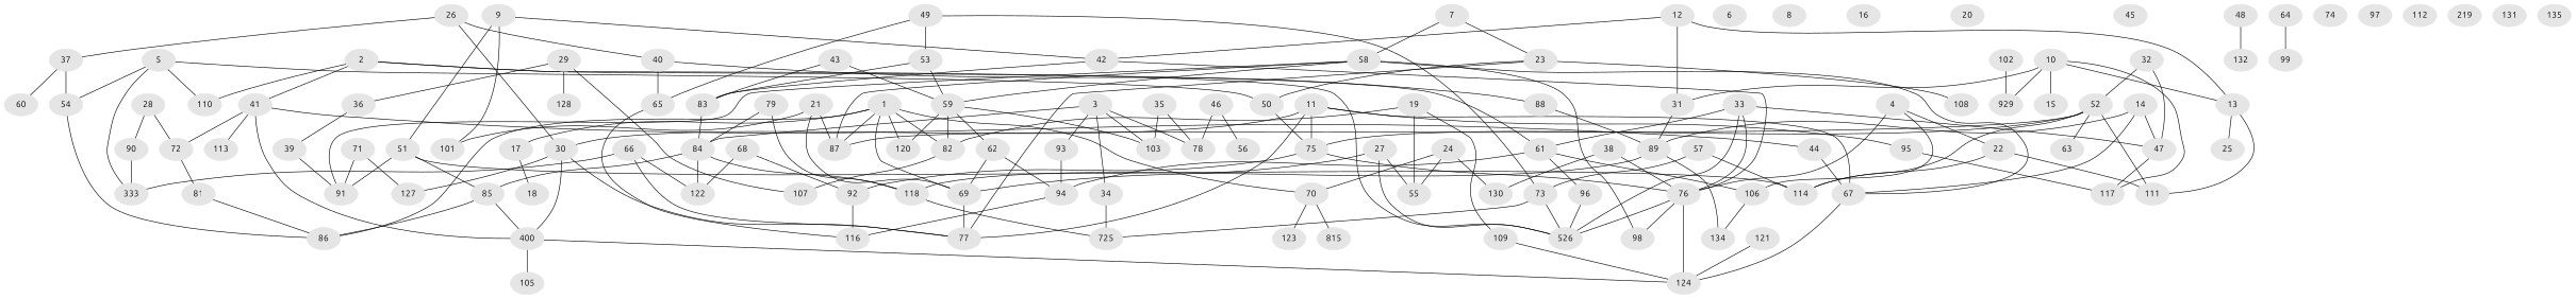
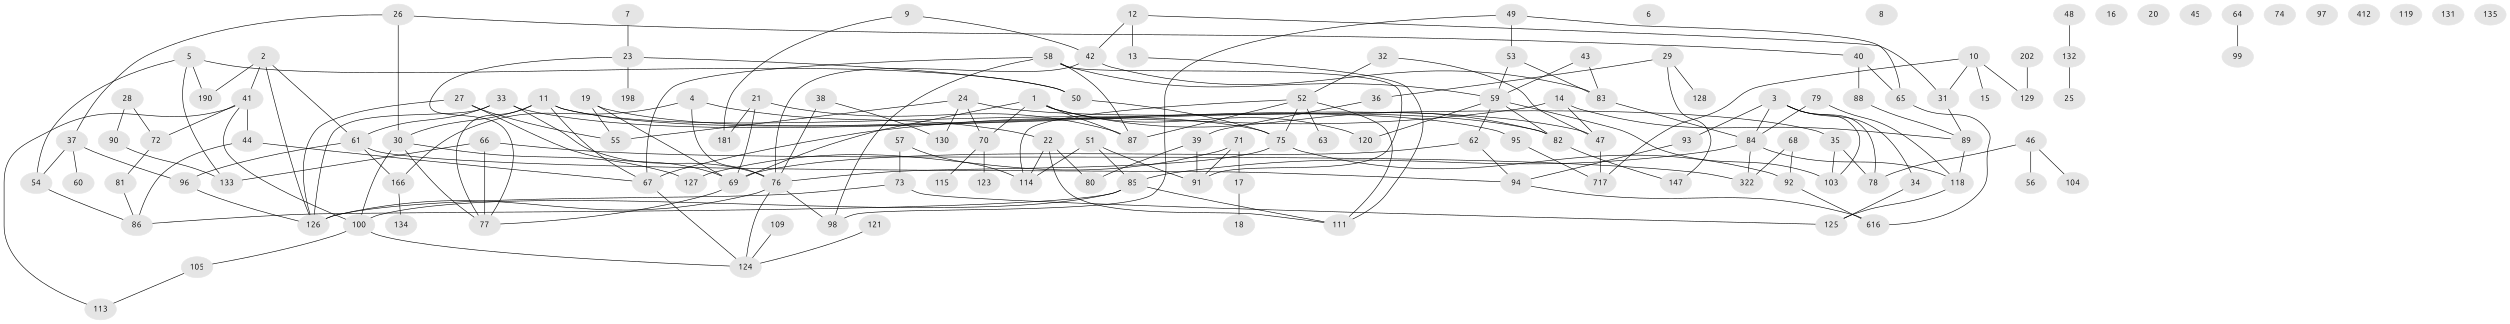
  graph {
    fontname=Ubuntu
    node [color=gray90 fontname=Ubuntu style=filled]
    edge [fontname=Ubuntu]
    1
    17
    69
    70
    82
    87
    120
    18
    77
-   115 [label=815]
+   115
    123
-   107
+   107 [label=147]
    2
    41
    61
-   110
-   126 [label=526]
+   110 [label=190]
+   126
    72
    44
-   100 [label=400]
+   100
    113
-   106
+   106 [label=166]
    96
    94
    3
    34
    78
    84
    93
    103
-   125 [label=725]
+   125
    85
-   122
+   122 [label=322]
    118
    4
    22
    76
    111
+   80
    114
    98
    124
    134
    5
    50
    54
-   133 [label=333]
+   133
    75
    86
    6
    7
    23
    58
-   108
+   108 [label=198]
    67
    91
    59
    8
    9
    42
    51
-   101
+   101 [label=181]
    83
    10
    13
    15
    31
-   117
-   129 [label=929]
+   117 [label=717]
+   129
    25
    89
    11
    30
    95
    127
    92
    12
    14
    47
    16
    19
    55
    109
    20
    21
    24
    35
    130
    26
    37
    40
    60
    65
    88
    27
    28
    90
    81
    29
    36
    128
    39
    32
    52
    63
    33
    38
-   116
+   116 [label=616]
    105
    43
    62
    45
    46
    56
+   104
    48
    132
    49
    53
    57
    73
    64
    99
    66
    68
    71
    74
    79
    97
-   102
-   112
-   119 [label=219]
+   102 [label=202]
+   112 [label=412]
+   119
    121
    131
    135
-   1 -- 17
+   71 -- 17
    1 -- 69
    1 -- 70
    1 -- 82
    1 -- 87
    1 -- 120
    17 -- 18
    69 -- 77
    70 -- 115
    70 -- 123
    82 -- 107
    2 -- 41
    2 -- 61
    2 -- 110
    2 -- 126
    41 -- 72
    41 -- 44
    41 -- 100
    41 -- 113
    61 -- 106
    61 -- 96
    61 -- 94
    72 -- 81
-   1 -- 86
+   44 -- 86
    44 -- 67
    100 -- 124
    100 -- 105
    106 -- 134
    96 -- 126
    94 -- 116
    3 -- 34
    3 -- 78
    3 -- 84
    3 -- 93
    3 -- 103
    34 -- 125
    84 -- 85
    84 -- 122
    84 -- 118
    93 -- 94
    85 -- 100
+   85 -- 111
    85 -- 86
    118 -- 125
    4 -- 106
    4 -- 22
    4 -- 76
    22 -- 111
+   22 -- 80
    22 -- 114
    76 -- 126
    76 -- 98
    76 -- 124
    5 -- 110
    5 -- 50
    5 -- 54
    5 -- 133
    50 -- 75
    54 -- 86
    75 -- 76
    75 -- 92
    7 -- 23
-   7 -- 58
    23 -- 77
    23 -- 50
    23 -- 108
    58 -- 87
    58 -- 98
    58 -- 67
    58 -- 91
    58 -- 59
    67 -- 124
    59 -- 82
    59 -- 120
    59 -- 103
    59 -- 62
    9 -- 42
-   9 -- 51
    9 -- 101
    42 -- 76
    42 -- 83
    51 -- 85
    51 -- 114
    51 -- 91
    83 -- 84
-   10 -- 13
    10 -- 15
    10 -- 31
    10 -- 117
    10 -- 129
    13 -- 111
-   13 -- 25
+   132 -- 25
    31 -- 89
    89 -- 118
-   89 -- 134
    11 -- 77
    11 -- 75
    11 -- 67
    11 -- 30
    11 -- 95
    30 -- 77
    30 -- 100
    30 -- 127
    95 -- 117
    92 -- 116
    12 -- 42
    12 -- 13
    12 -- 31
    14 -- 67
    14 -- 89
    14 -- 47
    47 -- 117
    19 -- 82
    19 -- 55
-   19 -- 109
+   19 -- 69
    109 -- 124
    21 -- 69
    21 -- 87
    21 -- 101
    24 -- 70
    24 -- 55
+   24 -- 35
    24 -- 130
    35 -- 78
    35 -- 103
    26 -- 30
    26 -- 37
    26 -- 40
+   37 -- 96
    37 -- 54
    37 -- 60
    40 -- 65
    40 -- 88
    65 -- 116
    88 -- 89
    27 -- 69
    27 -- 126
    27 -- 55
    28 -- 72
    28 -- 90
    90 -- 133
    81 -- 86
    29 -- 107
    29 -- 36
    29 -- 128
    36 -- 39
+   39 -- 80
    39 -- 91
    32 -- 47
    32 -- 52
    52 -- 87
    52 -- 111
    52 -- 114
    52 -- 75
    52 -- 63
    33 -- 61
    33 -- 126
    33 -- 76
    33 -- 47
    38 -- 76
    38 -- 130
+   105 -- 113
    43 -- 59
    43 -- 83
    62 -- 69
    62 -- 94
    46 -- 78
    46 -- 56
+   46 -- 104
    48 -- 132
-   49 -- 73
+   49 -- 98
    49 -- 65
    49 -- 53
    53 -- 59
    53 -- 83
    57 -- 114
    57 -- 73
    73 -- 126
    73 -- 125
    64 -- 99
    66 -- 77
    66 -- 122
    66 -- 133
    68 -- 122
    68 -- 92
    71 -- 91
    71 -- 127
    79 -- 84
    79 -- 118
    102 -- 129
    121 -- 124
  }
